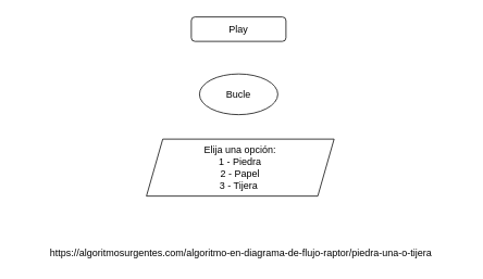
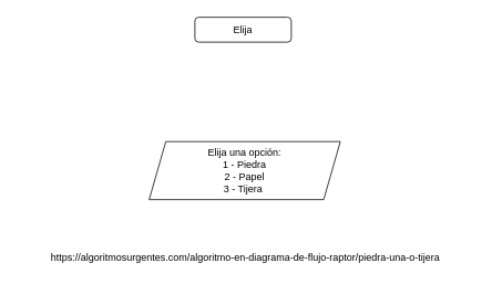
  <mxCell id="0" />
  <mxCell id="1" parent="0" />
- <mxCell id="2" value="Play" style="rounded=1;whiteSpace=wrap;html=1;" vertex="1" parent="1"><mxGeometry x="234" width="116" height="30" as="geometry" y="20" /></mxCell>
- <mxCell id="3" value="Bucle" style="ellipse;whiteSpace=wrap;html=1;" vertex="1" parent="1"><mxGeometry x="244" y="90" width="96" height="50" as="geometry" /></mxCell>
+ <mxCell id="2" value="Elija" style="rounded=1;whiteSpace=wrap;html=1;" vertex="1" parent="1"><mxGeometry x="234" width="116" height="30" as="geometry" y="20" /></mxCell>
  <mxCell id="4" value="Elija una opción:&lt;br&gt;1 - Piedra&lt;br&gt;2 - Papel&lt;br&gt;3 - Tijera&amp;nbsp;" style="shape=parallelogram;perimeter=parallelogramPerimeter;whiteSpace=wrap;html=1;fixedSize=1;" vertex="1" parent="1"><mxGeometry x="179" y="170" width="230" height="70" as="geometry" /></mxCell>
  <mxCell id="5" value="https://algoritmosurgentes.com/algoritmo-en-diagrama-de-flujo-raptor/piedra-una-o-tijera" style="text;html=1;strokeColor=none;fillColor=none;align=center;verticalAlign=middle;whiteSpace=wrap;rounded=0;" vertex="1" parent="1"><mxGeometry x="20" y="300" width="550" height="20" as="geometry" /></mxCell>
